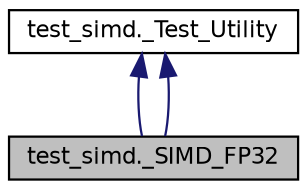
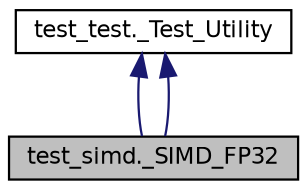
  digraph {
    node [color=black fontname=Helvetica fontsize=10 shape=record style=filled]
    edge [color=midnightblue dir=back fontname=Helvetica fontsize=10 labelfontname=Helvetica labelfontsize=10 style=solid]
    n1 [fillcolor=grey75 fontcolor=black height=0.2 label="test_simd._SIMD_FP32" width=0.4]
-   n2 [fillcolor=white height=0.2 label="test_simd._Test_Utility" width=0.4]
+   n2 [fillcolor=white height=0.2 label="test_test._Test_Utility" width=0.4]
    n2 -> n1
    n2 -> n1
  }
